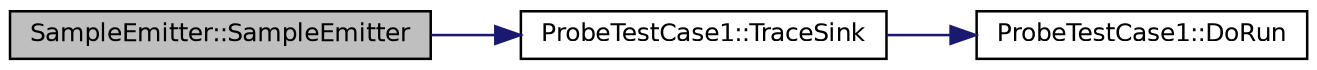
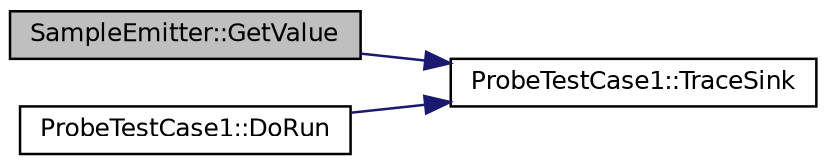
  digraph {
    rankdir=RL
    node [color=black fillcolor=white fontname=Helvetica fontsize=10 shape=record style=filled]
    edge [color=midnightblue dir=back fontname=Helvetica fontsize=10 labelfontname=Helvetica labelfontsize=10 style=solid]
-   n1 [fillcolor=grey75 fontcolor=black height=0.2 label="SampleEmitter::SampleEmitter" width=0.4]
+   n1 [fillcolor=grey75 fontcolor=black height=0.2 label="SampleEmitter::GetValue" width=0.4]
    n2 [height=0.2 label="ProbeTestCase1::TraceSink" width=0.4]
    n3 [height=0.2 label="ProbeTestCase1::DoRun" width=0.4]
    n2 -> n1
-   n3 -> n2
+   n2 -> n3
  }
